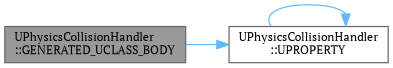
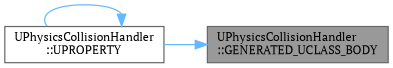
  digraph {
    rankdir=LR
    fontname="PT Serif"
    node [fontname="PT Serif" fontsize=10 shape=box style=filled]
    edge [color=steelblue1 fontname="PT Serif" fontsize=10 labelfontname=Helvetica labelfontsize=10 style=solid]
    n1 [color=gray40 fillcolor=grey60 fontcolor=black height=0.2 label="UPhysicsCollisionHandler\l::GENERATED_UCLASS_BODY" width=0.4]
    n2 [color=grey40 fillcolor=white height=0.2 label="UPhysicsCollisionHandler\l::UPROPERTY" width=0.4]
-   n1 -> n2
+   n2 -> n1
    n2 -> n2
  }
